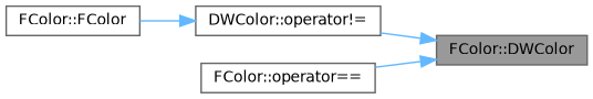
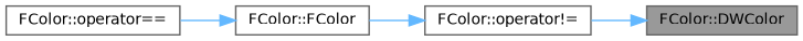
  digraph {
    rankdir=RL
    node [color=grey40 fillcolor=white fontname=Helvetica fontsize=10 shape=box style=filled]
    edge [color=steelblue1 dir=back fontname=Helvetica fontsize=10 labelfontname=Helvetica labelfontsize=10 style=solid]
    n1 [color=gray40 fillcolor=grey60 fontcolor=black height=0.2 label="FColor::DWColor" width=0.4]
-   n2 [height=0.2 label="DWColor::operator!=" width=0.4]
+   n2 [height=0.2 label="FColor::operator!=" width=0.4]
    n3 [height=0.2 label="FColor::operator==" width=0.4]
    n4 [height=0.2 label="FColor::FColor" width=0.4]
    n1 -> n2
-   n1 -> n3
+   n4 -> n3
    n2 -> n4
  }
